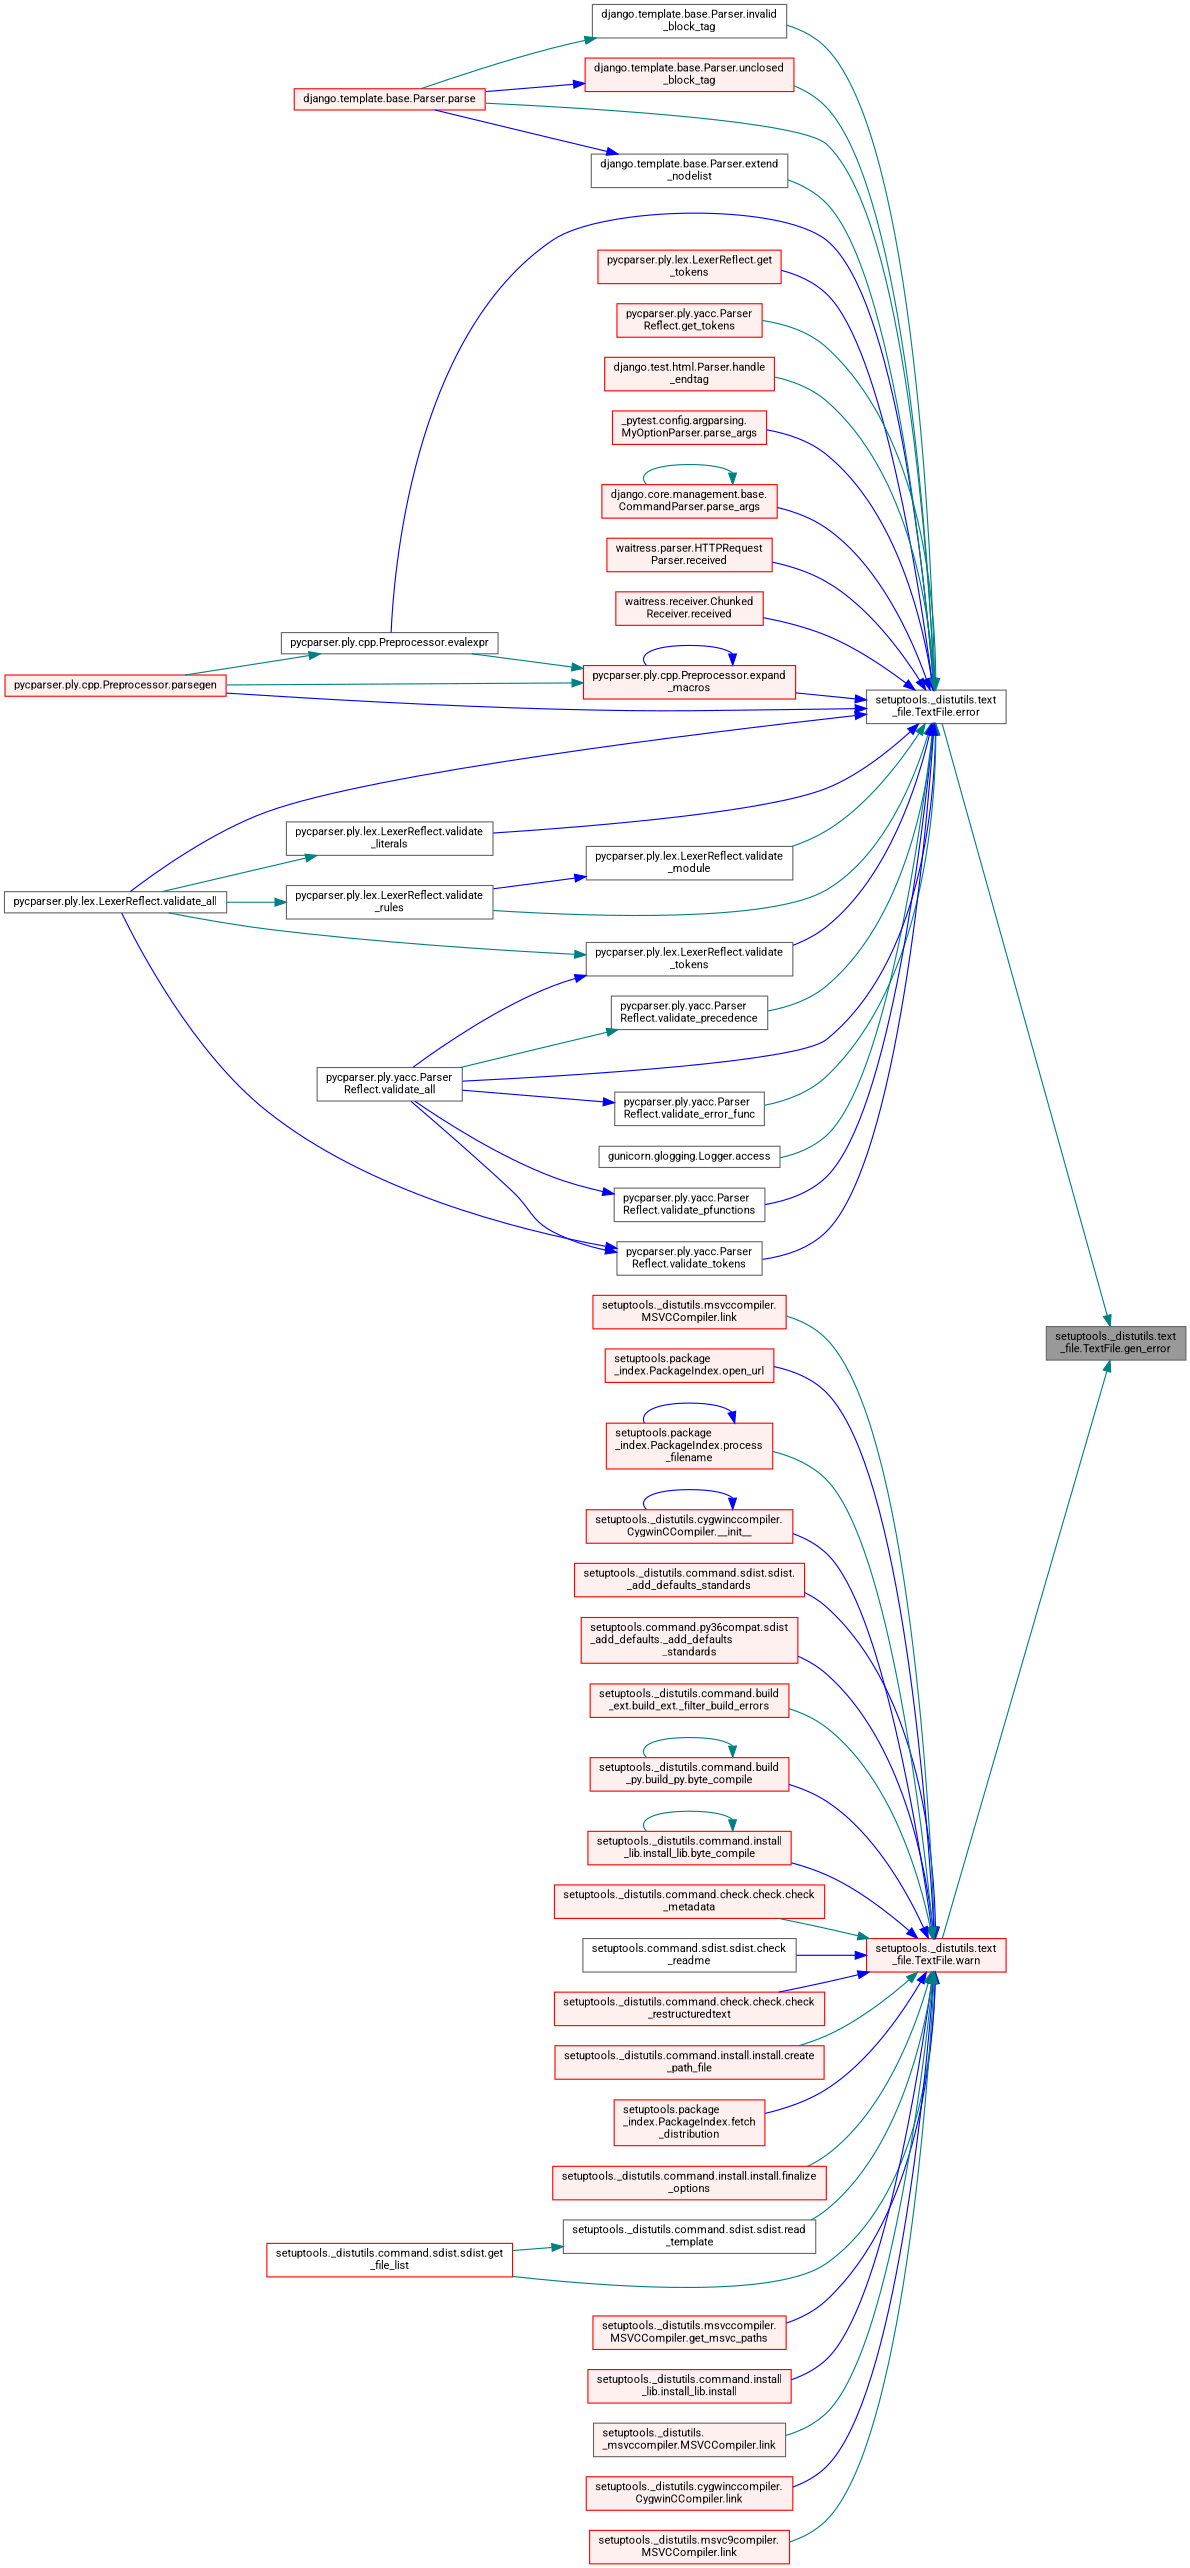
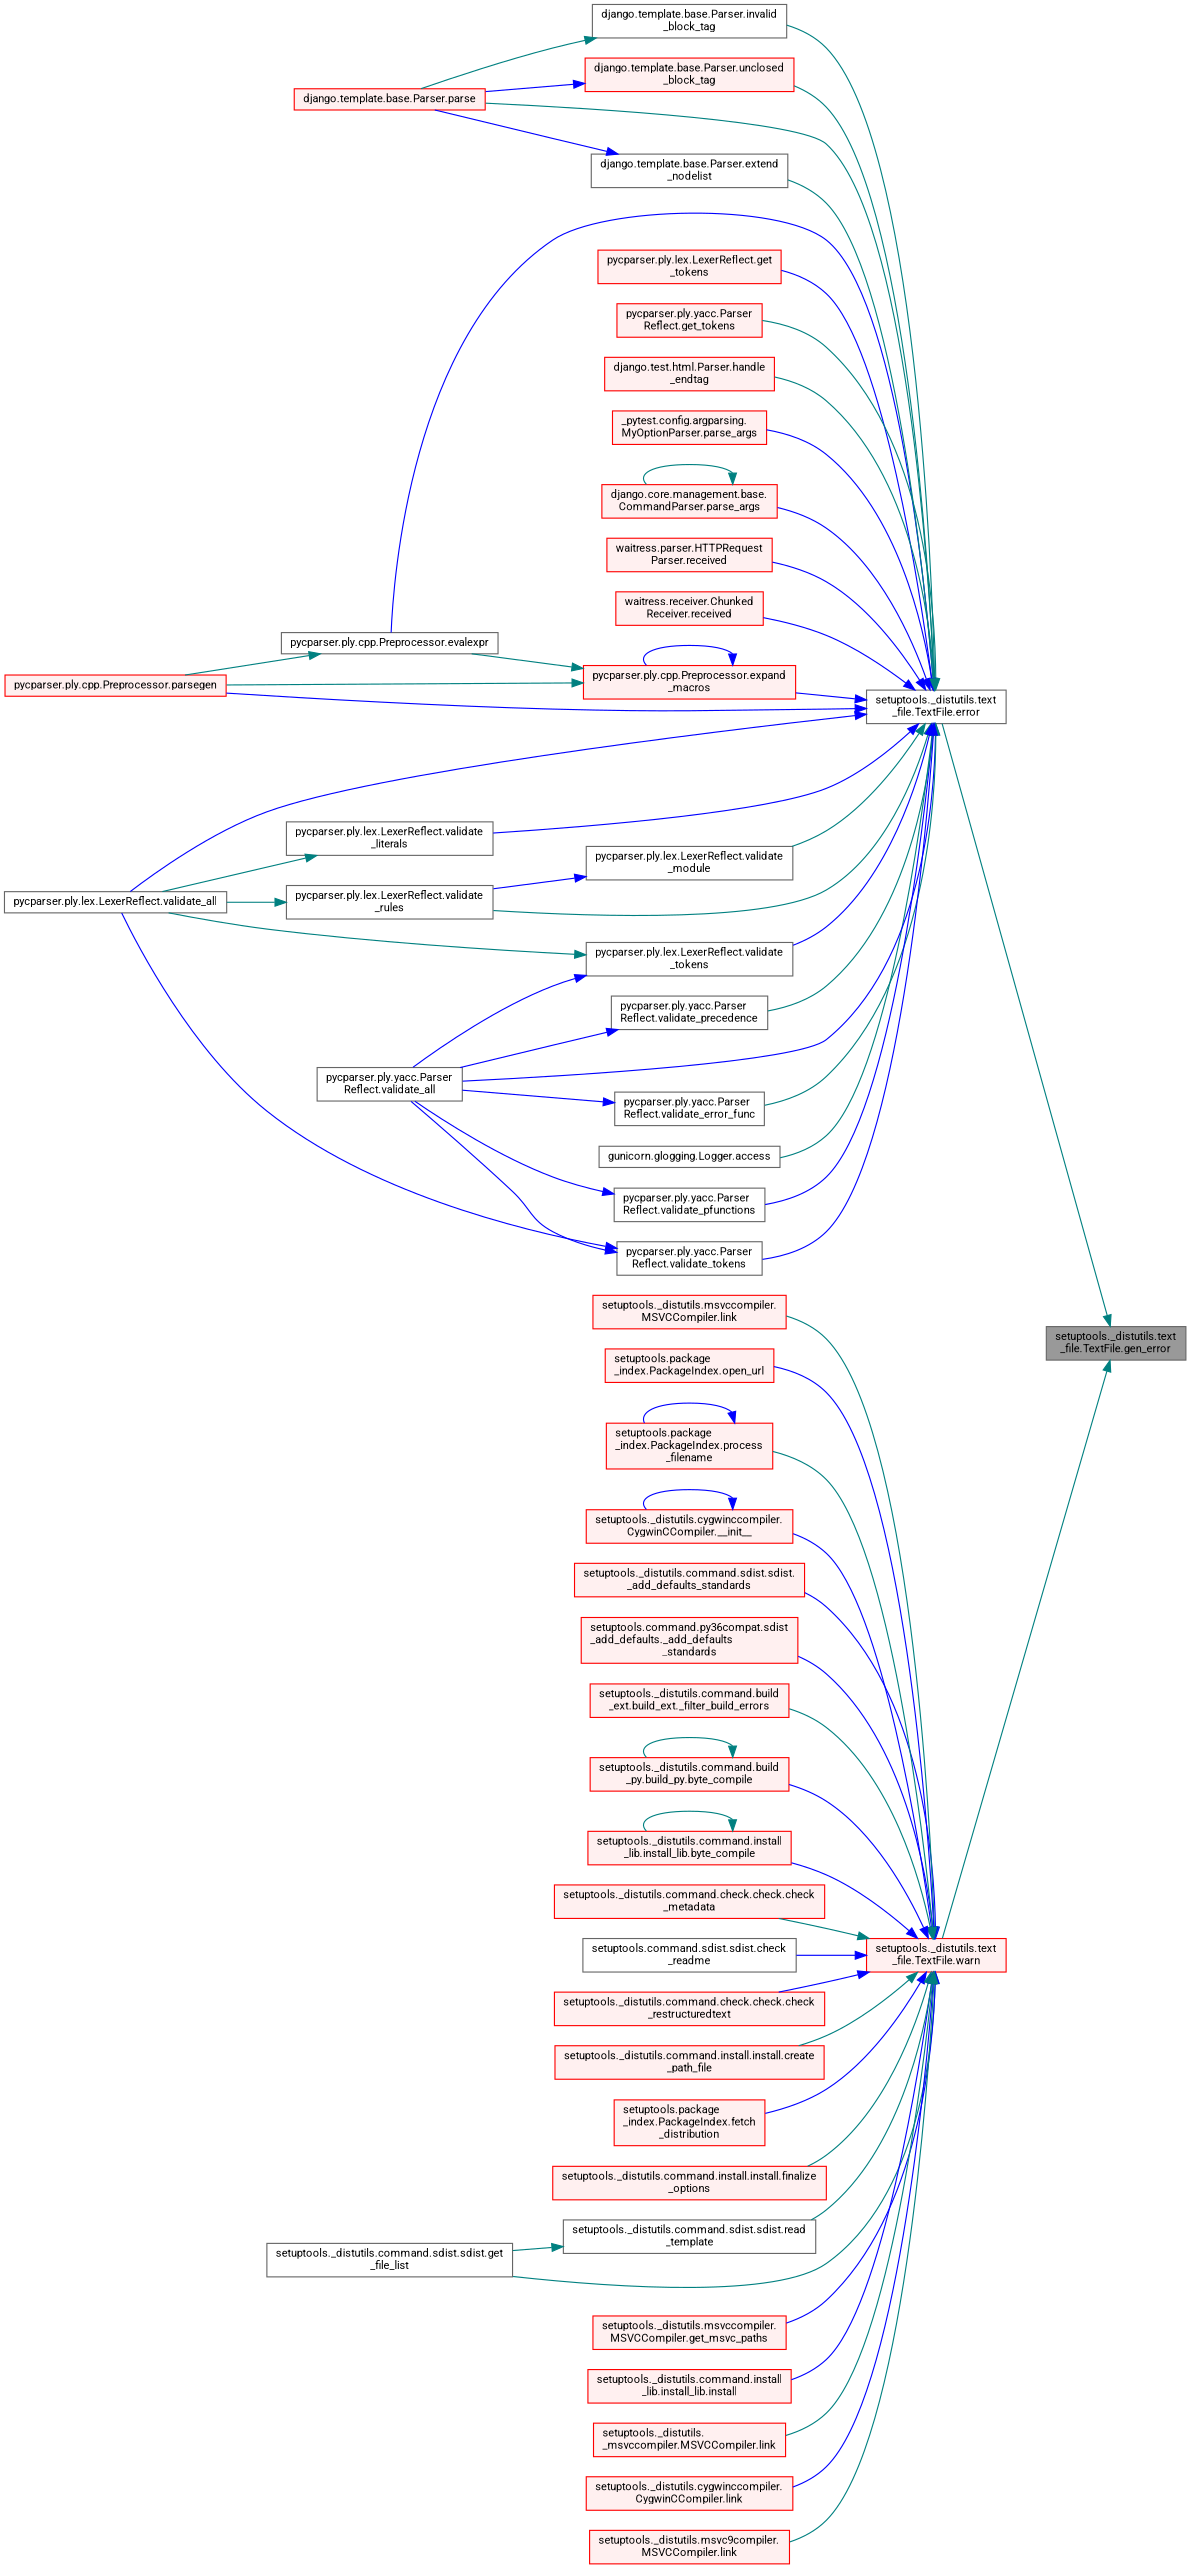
  digraph {
    fontname=Roboto
    rankdir=RL
    node [color=red fillcolor="#FFF0F0" fontname=Roboto fontsize=10 shape=box style=filled]
    edge [color=blue dir=back fontname=Roboto fontsize=10 labelfontname=Helvetica labelfontsize=10 style=solid]
    n1 [color=gray40 fillcolor=grey60 fontcolor=black height=0.2 label="setuptools._distutils.text\l_file.TextFile.gen_error" width=0.4]
    n2 [color=grey40 fillcolor=white height=0.2 label="setuptools._distutils.text\l_file.TextFile.error" width=0.4]
    n3 [height=0.2 label="setuptools._distutils.text\l_file.TextFile.warn" width=0.4]
    n4 [color=grey40 fillcolor=white height=0.2 label="gunicorn.glogging.Logger.access" width=0.4]
    n5 [color=grey40 fillcolor=white height=0.2 label="pycparser.ply.cpp.Preprocessor.evalexpr" width=0.4]
    n6 [height=0.2 label="pycparser.ply.cpp.Preprocessor.parsegen" width=0.4]
    n7 [height=0.2 label="pycparser.ply.cpp.Preprocessor.expand\l_macros" width=0.4]
    n8 [color=grey40 fillcolor=white height=0.2 label="django.template.base.Parser.extend\l_nodelist" width=0.4]
    n9 [height=0.2 label="django.template.base.Parser.parse" width=0.4]
    n10 [height=0.2 label="pycparser.ply.lex.LexerReflect.get\l_tokens" width=0.4]
    n11 [height=0.2 label="pycparser.ply.yacc.Parser\lReflect.get_tokens" width=0.4]
    n12 [height=0.2 label="django.test.html.Parser.handle\l_endtag" width=0.4]
    n13 [color=grey40 fillcolor=white height=0.2 label="django.template.base.Parser.invalid\l_block_tag" width=0.4]
    n14 [height=0.2 label="_pytest.config.argparsing.\lMyOptionParser.parse_args" width=0.4]
    n15 [height=0.2 label="django.core.management.base.\lCommandParser.parse_args" width=0.4]
    n16 [height=0.2 label="waitress.parser.HTTPRequest\lParser.received" width=0.4]
    n17 [height=0.2 label="waitress.receiver.Chunked\lReceiver.received" width=0.4]
    n18 [height=0.2 label="django.template.base.Parser.unclosed\l_block_tag" width=0.4]
    n19 [color=grey40 fillcolor=white height=0.2 label="pycparser.ply.lex.LexerReflect.validate_all" width=0.4]
    n20 [color=grey40 fillcolor=white height=0.2 label="pycparser.ply.yacc.Parser\lReflect.validate_all" width=0.4]
    n21 [color=grey40 fillcolor=white height=0.2 label="pycparser.ply.yacc.Parser\lReflect.validate_error_func" width=0.4]
    n22 [color=grey40 fillcolor=white height=0.2 label="pycparser.ply.lex.LexerReflect.validate\l_literals" width=0.4]
    n23 [color=grey40 fillcolor=white height=0.2 label="pycparser.ply.lex.LexerReflect.validate\l_module" width=0.4]
    n24 [color=grey40 fillcolor=white height=0.2 label="pycparser.ply.lex.LexerReflect.validate\l_rules" width=0.4]
    n25 [color=grey40 fillcolor=white height=0.2 label="pycparser.ply.yacc.Parser\lReflect.validate_pfunctions" width=0.4]
    n26 [color=grey40 fillcolor=white height=0.2 label="pycparser.ply.yacc.Parser\lReflect.validate_precedence" width=0.4]
    n27 [color=grey40 fillcolor=white height=0.2 label="pycparser.ply.lex.LexerReflect.validate\l_tokens" width=0.4]
    n28 [color=grey40 fillcolor=white height=0.2 label="pycparser.ply.yacc.Parser\lReflect.validate_tokens" width=0.4]
    n29 [height=0.2 label="setuptools._distutils.cygwinccompiler.\lCygwinCCompiler.__init__" width=0.4]
    n30 [height=0.2 label="setuptools._distutils.command.sdist.sdist.\l_add_defaults_standards" width=0.4]
    n31 [height=0.2 label="setuptools.command.py36compat.sdist\l_add_defaults._add_defaults\l_standards" width=0.4]
    n32 [height=0.2 label="setuptools._distutils.command.build\l_ext.build_ext._filter_build_errors" width=0.4]
    n33 [height=0.2 label="setuptools._distutils.command.build\l_py.build_py.byte_compile" width=0.4]
    n34 [height=0.2 label="setuptools._distutils.command.install\l_lib.install_lib.byte_compile" width=0.4]
    n35 [height=0.2 label="setuptools._distutils.command.check.check.check\l_metadata" width=0.4]
    n36 [color=grey40 fillcolor=white height=0.2 label="setuptools.command.sdist.sdist.check\l_readme" width=0.4]
    n37 [height=0.2 label="setuptools._distutils.command.check.check.check\l_restructuredtext" width=0.4]
    n38 [height=0.2 label="setuptools._distutils.command.install.install.create\l_path_file" width=0.4]
    n39 [height=0.2 label="setuptools.package\l_index.PackageIndex.fetch\l_distribution" width=0.4]
    n40 [height=0.2 label="setuptools._distutils.command.install.install.finalize\l_options" width=0.4]
-   n41 [fillcolor=white height=0.2 label="setuptools._distutils.command.sdist.sdist.get\l_file_list" width=0.4]
+   n41 [color=grey40 fillcolor=white height=0.2 label="setuptools._distutils.command.sdist.sdist.get\l_file_list" width=0.4]
    n42 [height=0.2 label="setuptools._distutils.msvccompiler.\lMSVCCompiler.get_msvc_paths" width=0.4]
    n43 [height=0.2 label="setuptools._distutils.command.install\l_lib.install_lib.install" width=0.4]
-   n44 [color=grey40 height=0.2 label="setuptools._distutils.\l_msvccompiler.MSVCCompiler.link" width=0.4]
+   n44 [height=0.2 label="setuptools._distutils.\l_msvccompiler.MSVCCompiler.link" width=0.4]
    n45 [height=0.2 label="setuptools._distutils.cygwinccompiler.\lCygwinCCompiler.link" width=0.4]
    n46 [height=0.2 label="setuptools._distutils.msvc9compiler.\lMSVCCompiler.link" width=0.4]
    n47 [height=0.2 label="setuptools._distutils.msvccompiler.\lMSVCCompiler.link" width=0.4]
    n48 [height=0.2 label="setuptools.package\l_index.PackageIndex.open_url" width=0.4]
    n49 [height=0.2 label="setuptools.package\l_index.PackageIndex.process\l_filename" width=0.4]
    n50 [color=grey40 fillcolor=white height=0.2 label="setuptools._distutils.command.sdist.sdist.read\l_template" width=0.4]
    n1 -> n2 [color=teal]
    n1 -> n3 [color=teal]
    n2 -> n4 [color=teal]
    n2 -> n5
    n2 -> n6
    n2 -> n7
    n2 -> n8 [color=teal]
    n2 -> n9 [color=teal]
    n2 -> n10
    n2 -> n11 [color=teal]
    n2 -> n12 [color=teal]
    n2 -> n13 [color=teal]
    n2 -> n14
    n2 -> n15
    n2 -> n16
    n2 -> n17
    n2 -> n18 [color=teal]
    n2 -> n19
    n2 -> n20
    n2 -> n21 [color=teal]
    n2 -> n22
    n2 -> n23 [color=teal]
    n2 -> n24 [color=teal]
    n2 -> n25
    n2 -> n26 [color=teal]
    n2 -> n27
    n2 -> n28
    n3 -> n29
    n3 -> n30
    n3 -> n31
    n3 -> n32 [color=teal]
    n3 -> n33
    n3 -> n34
    n3 -> n35 [color=teal]
    n3 -> n36
    n3 -> n37
    n3 -> n38 [color=teal]
    n3 -> n39
    n3 -> n40 [color=teal]
    n3 -> n41 [color=teal]
    n3 -> n42
    n3 -> n43
    n3 -> n44 [color=teal]
    n3 -> n45
    n3 -> n46 [color=teal]
    n3 -> n47 [color=teal]
    n3 -> n48
    n3 -> n49 [color=teal]
    n3 -> n50 [color=teal]
    n5 -> n6 [color=teal]
    n7 -> n5 [color=teal]
    n7 -> n6 [color=teal]
    n7 -> n7
    n8 -> n9
    n13 -> n9 [color=teal]
    n15 -> n15 [color=teal]
    n18 -> n9
    n21 -> n20
    n22 -> n19 [color=teal]
    n23 -> n24
    n24 -> n19 [color=teal]
    n25 -> n20
-   n26 -> n20 [color=teal]
+   n26 -> n20
    n27 -> n19 [color=teal]
    n27 -> n20
    n28 -> n19
    n28 -> n20
    n29 -> n29
    n33 -> n33 [color=teal]
    n34 -> n34 [color=teal]
    n49 -> n49
    n50 -> n41 [color=teal]
  }
